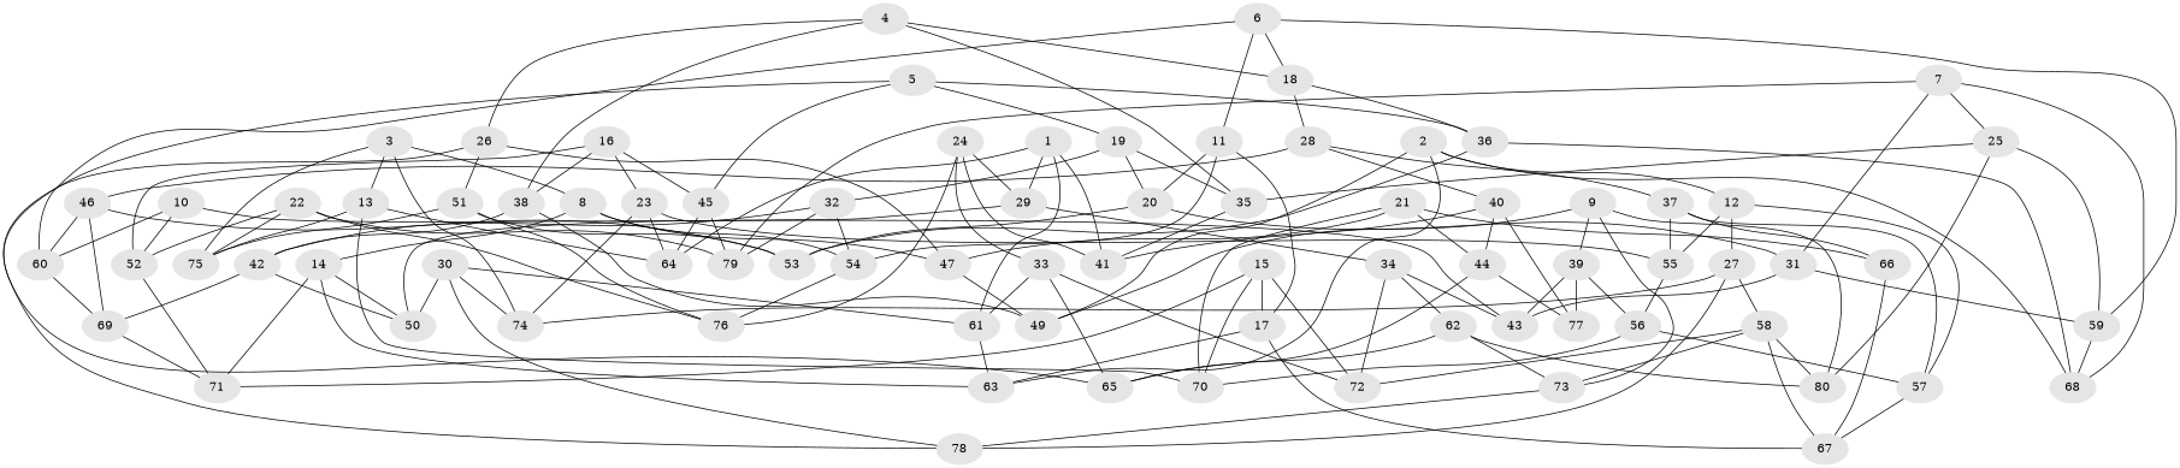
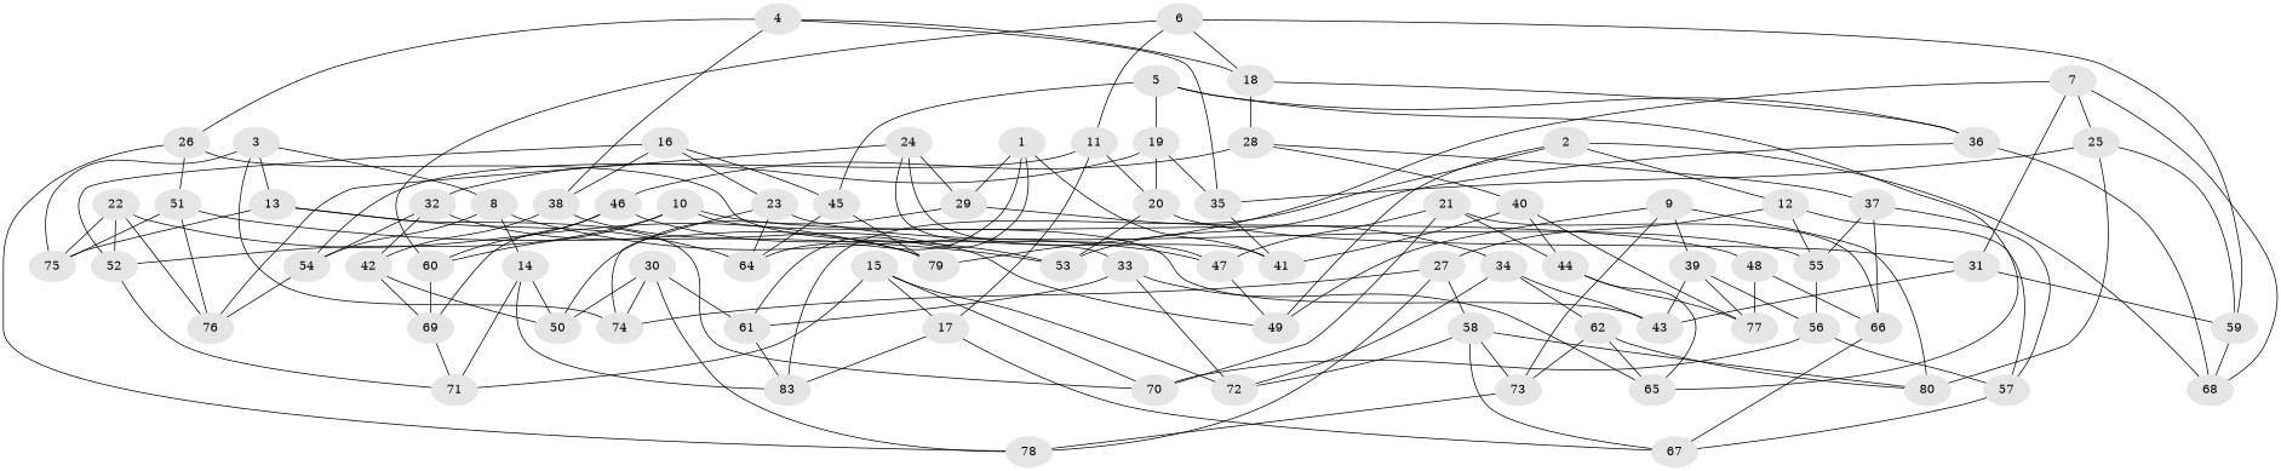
  graph {
    node [color=gray90 style=filled]
    1
    29
    41
    61
    64
    50
    34
-   63
+   63 [label=83]
    2
    12
    49
    68
    27
    55
    57
    3
    8
    13
    74
    75
    14
    47
    54
    70
    4
    18
    26
    35
    38
    36
    28
    51
    78
    42
    5
    19
    45
    65
    20
    32
    53
    79
    6
    11
    59
    60
    17
    69
    7
    25
    31
    80
    43
    71
    76
    9
    39
    73
    56
    77
    10
+   48
    52
    66
    67
    58
    15
    72
    16
    23
    37
    40
    46
    21
    44
    22
    24
    33
    62
    30
    1 -- 29
    1 -- 41
    1 -- 61
    1 -- 64
    29 -- 50
    29 -- 34
    61 -- 63
    34 -- 43
    34 -- 72
    34 -- 62
    2 -- 63
    2 -- 12
    2 -- 49
    2 -- 68
    12 -- 27
    12 -- 55
    12 -- 57
    27 -- 74
    27 -- 78
    27 -- 58
    55 -- 56
    57 -- 67
    3 -- 8
    3 -- 13
    3 -- 74
    3 -- 75
    8 -- 14
    8 -- 47
    8 -- 54
    13 -- 64
    13 -- 75
    13 -- 70
    14 -- 50
    14 -- 63
    14 -- 71
    47 -- 49
    54 -- 76
    4 -- 18
    4 -- 26
    4 -- 35
    4 -- 38
    18 -- 36
    18 -- 28
    26 -- 47
    26 -- 51
    26 -- 78
    35 -- 41
    38 -- 49
    38 -- 42
    36 -- 68
    36 -- 53
    28 -- 37
    28 -- 40
    28 -- 46
    51 -- 75
    51 -- 53
    51 -- 76
    42 -- 50
    42 -- 69
    5 -- 36
    5 -- 19
    5 -- 45
    5 -- 65
    19 -- 35
    19 -- 20
    19 -- 32
    45 -- 64
    45 -- 79
    20 -- 53
    20 -- 31
    32 -- 54
    32 -- 42
    32 -- 79
    6 -- 18
    6 -- 11
    6 -- 59
    6 -- 60
    11 -- 54
    11 -- 20
    11 -- 17
    59 -- 68
    60 -- 69
    17 -- 63
    17 -- 67
    69 -- 71
    7 -- 68
    7 -- 79
    7 -- 25
    7 -- 31
    25 -- 35
    25 -- 59
    25 -- 80
    31 -- 59
    31 -- 43
    9 -- 49
    9 -- 80
    9 -- 39
    9 -- 73
    39 -- 43
    39 -- 56
    39 -- 77
    73 -- 78
    56 -- 57
    56 -- 70
    10 -- 60
    10 -- 43
+   10 -- 48
    10 -- 52
+   48 -- 77
+   48 -- 66
    52 -- 71
    66 -- 67
    58 -- 80
    58 -- 73
    58 -- 67
    58 -- 72
    15 -- 70
    15 -- 17
    15 -- 71
    15 -- 72
    16 -- 38
    16 -- 45
    16 -- 52
    16 -- 23
    23 -- 64
    23 -- 55
    23 -- 74
    37 -- 55
    37 -- 57
    37 -- 66
    40 -- 41
    40 -- 77
    40 -- 44
    46 -- 53
    46 -- 60
    46 -- 69
    21 -- 47
    21 -- 70
    21 -- 66
    21 -- 44
    44 -- 65
    44 -- 77
    22 -- 75
    22 -- 79
    22 -- 76
    22 -- 52
    24 -- 29
    24 -- 41
    24 -- 76
    24 -- 33
    33 -- 61
    33 -- 65
    33 -- 72
    62 -- 65
    62 -- 80
    62 -- 73
    30 -- 61
    30 -- 50
    30 -- 74
    30 -- 78
  }
